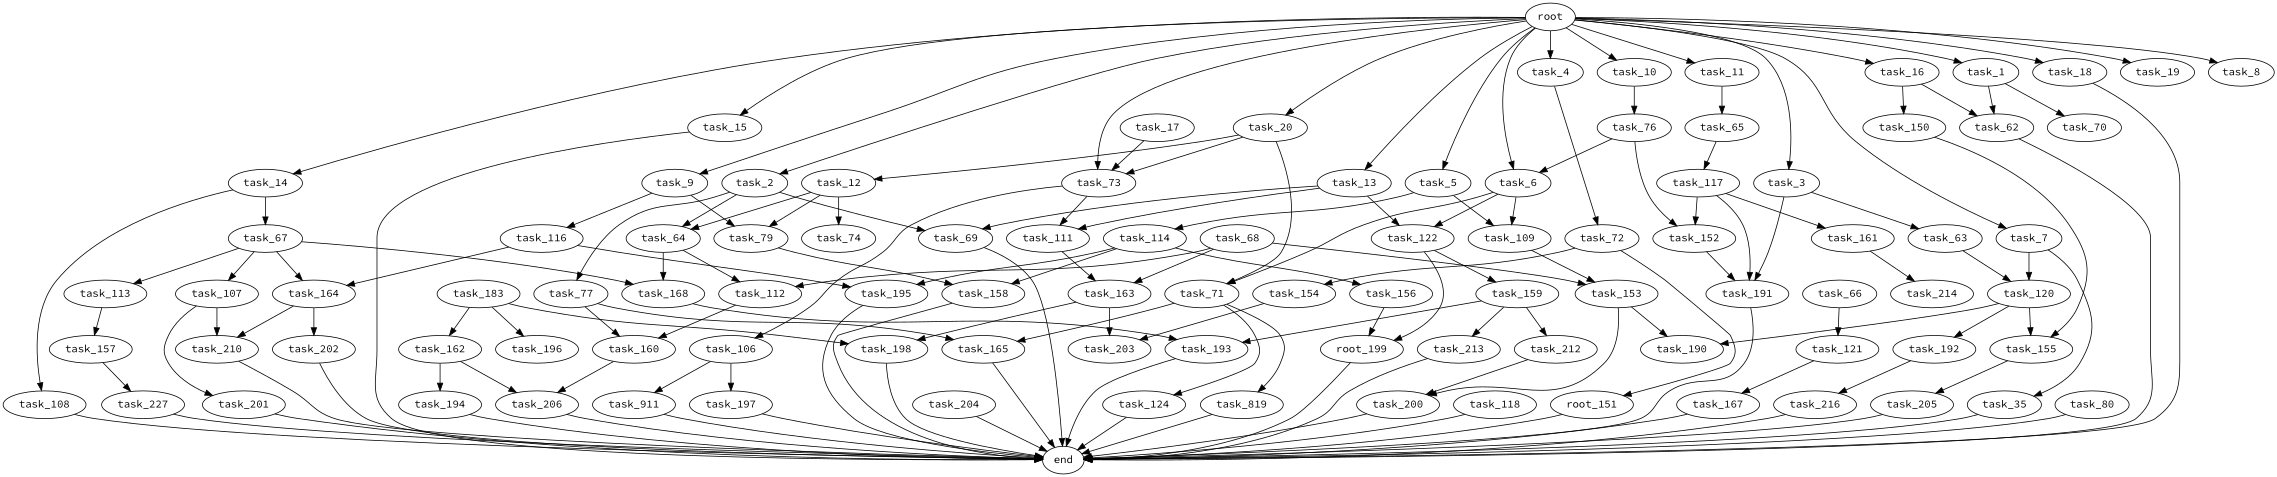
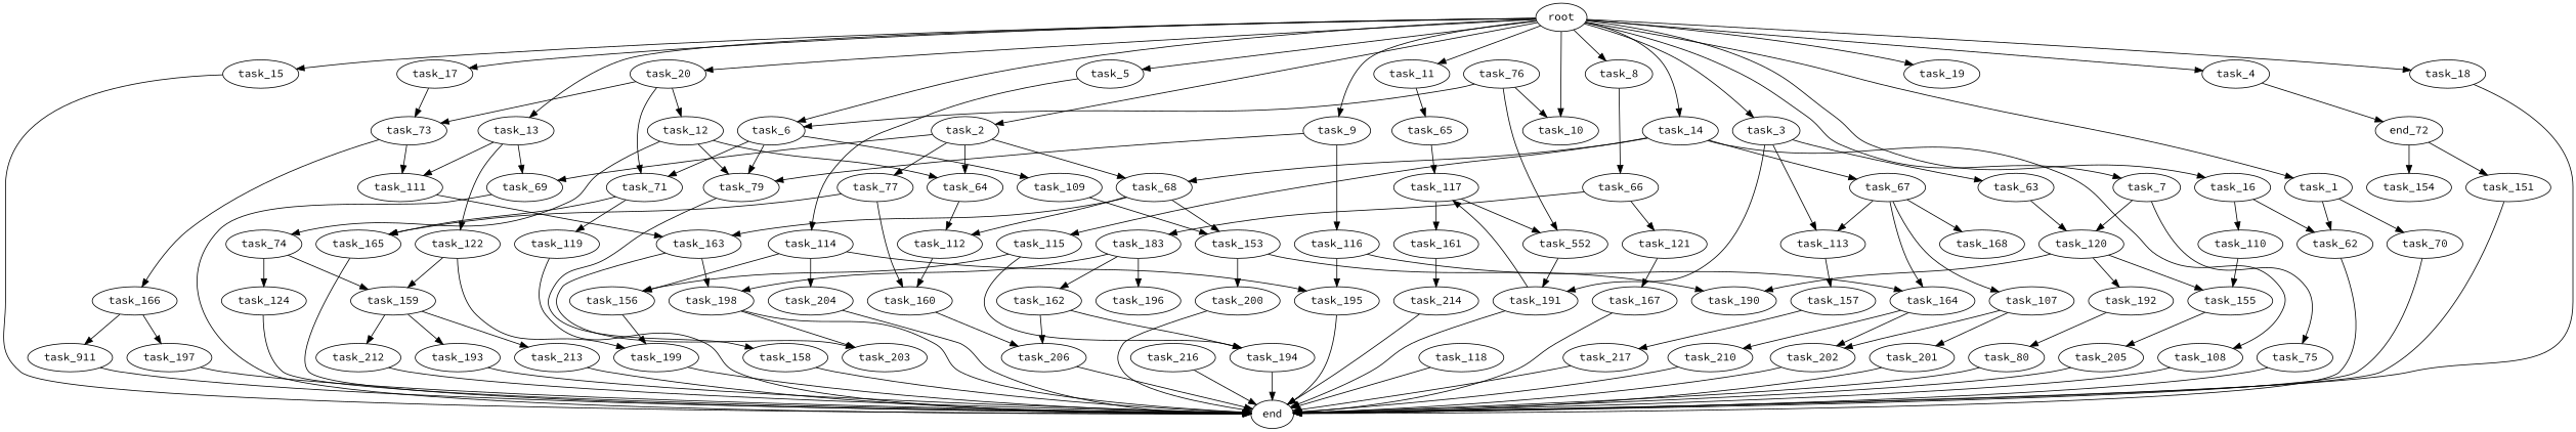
  digraph {
    fontname="Source Code Pro"
    node [fontname="Source Code Pro"]
    edge [fontname="Source Code Pro"]
    task_116
    task_164
    task_195
    task_210
    task_202
    end
    task_163
    task_198
    task_203
    task_15
    task_212
    task_168
    task_193
    task_153
    task_200
    task_190
    task_191
    task_7
-   task_75 [label=task_35]
+   task_75
    task_120
    task_155
    task_192
-   task_119 [label=task_819]
-   task_166 [label=task_106]
+   task_119
+   task_166
    task_197
    n26 [label=task_911]
    task_79
    task_158
    task_214
    task_154
    task_204
    task_117
    task_161
-   task_152
+   task_152 [label=task_552]
    task_9
    task_205
    task_74
    task_159
    task_124
    task_213
    task_216
    task_112
    task_160
    task_206
    task_121
    task_167
-   task_217 [label=task_227]
+   task_217
    task_73
    task_111
    task_64
    task_77
    task_165
    task_65
    task_118
    task_18
    task_63
    task_68
+   task_115
    task_156
    task_194
-   task_199 [label=root_199]
+   task_199
    task_11
    task_1
    task_62
    task_70
    task_157
    task_109
    task_201
    task_69
    task_162
    task_80
    n72 [label=task_183]
    task_196
    task_20
    task_71
    task_12
    task_66
    task_4
-   task_72
-   task_151 [label=root_151]
+   task_72 [label=end_72]
+   task_151
    task_10
    task_76
    task_6
    task_67
    task_113
    task_107
    task_14
    task_108
    task_13
    task_122
    root
    task_19
    task_3
    task_5
    task_2
    task_17
    task_8
    task_16
    task_114
-   task_110 [label=task_150]
+   task_110
    task_116 -> task_164
    task_116 -> task_195
    task_164 -> task_210
    task_164 -> task_202
    task_195 -> end
    task_210 -> end
    task_202 -> end
    task_163 -> task_198
    task_163 -> task_203
    task_198 -> end
    task_15 -> end
-   task_212 -> task_200
-   task_168 -> task_193
+   task_212 -> end
    task_193 -> end
    task_153 -> task_200
    task_153 -> task_190
    task_200 -> end
    task_191 -> end
    task_7 -> task_75
    task_7 -> task_120
    task_75 -> end
    task_120 -> task_190
    task_120 -> task_155
    task_120 -> task_192
    task_155 -> task_205
-   task_192 -> task_216
+   task_192 -> task_80
    task_119 -> end
    task_166 -> task_197
    task_166 -> n26
    task_197 -> end
    n26 -> end
    task_79 -> task_158
    task_158 -> end
-   task_154 -> task_203
+   task_214 -> end
+   task_198 -> task_203
    task_204 -> end
-   task_117 -> task_191
+   task_191 -> task_117
    task_117 -> task_161
    task_117 -> task_152
    task_161 -> task_214
    task_152 -> task_191
    task_9 -> task_116
    task_9 -> task_79
    task_205 -> end
-   task_71 -> task_124
+   task_74 -> task_159
+   task_74 -> task_124
    task_159 -> task_212
    task_159 -> task_193
    task_159 -> task_213
    task_124 -> end
    task_213 -> end
    task_216 -> end
    task_112 -> task_160
    task_160 -> task_206
    task_206 -> end
    task_121 -> task_167
    task_167 -> end
    task_217 -> end
    task_73 -> task_166
    task_73 -> task_111
    task_111 -> task_163
-   task_64 -> task_168
    task_64 -> task_112
    task_77 -> task_160
    task_77 -> task_165
    task_165 -> end
    task_65 -> task_117
    task_118 -> end
    task_18 -> end
    task_63 -> task_120
    task_68 -> task_163
    task_68 -> task_153
    task_68 -> task_112
+   task_115 -> task_156
+   task_115 -> task_194
    task_156 -> task_199
    task_194 -> end
    task_199 -> end
    task_11 -> task_65
    task_1 -> task_62
    task_1 -> task_70
    task_62 -> end
+   task_70 -> end
    task_157 -> task_217
    task_109 -> task_153
    task_201 -> end
    task_69 -> end
    task_162 -> task_206
    task_162 -> task_194
    task_80 -> end
    n72 -> task_198
    n72 -> task_162
    n72 -> task_196
    task_20 -> task_73
    task_20 -> task_71
    task_20 -> task_12
    task_71 -> task_119
    task_71 -> task_165
    task_12 -> task_79
    task_12 -> task_74
    task_12 -> task_64
    task_66 -> task_121
+   task_66 -> n72
    task_4 -> task_72
    task_72 -> task_154
    task_72 -> task_151
    task_151 -> end
-   task_10 -> task_76
+   task_76 -> task_10
    task_76 -> task_152
    task_76 -> task_6
    task_6 -> task_109
    task_6 -> task_71
-   task_6 -> task_122
+   task_6 -> task_79
    task_67 -> task_164
    task_67 -> task_168
    task_67 -> task_113
    task_67 -> task_107
    task_113 -> task_157
-   task_107 -> task_210
+   task_107 -> task_202
    task_107 -> task_201
+   task_14 -> task_68
+   task_14 -> task_115
    task_14 -> task_67
    task_14 -> task_108
    task_108 -> end
    task_13 -> task_111
    task_13 -> task_69
    task_13 -> task_122
    task_122 -> task_159
    task_122 -> task_199
    root -> task_15
    root -> task_7
    root -> task_9
    root -> task_18
    root -> task_11
    root -> task_1
    root -> task_20
    root -> task_4
    root -> task_10
    root -> task_6
    root -> task_14
    root -> task_13
    root -> task_19
    root -> task_3
    root -> task_5
    root -> task_2
-   root -> task_73
+   root -> task_17
    root -> task_8
    root -> task_16
    task_3 -> task_191
    task_3 -> task_63
-   task_5 -> task_109
+   task_3 -> task_113
    task_5 -> task_114
    task_2 -> task_64
    task_2 -> task_77
+   task_2 -> task_68
    task_2 -> task_69
    task_17 -> task_73
+   task_8 -> task_66
    task_16 -> task_62
    task_16 -> task_110
    task_114 -> task_195
-   task_114 -> task_158
+   task_114 -> task_204
    task_114 -> task_156
    task_110 -> task_155
  }
